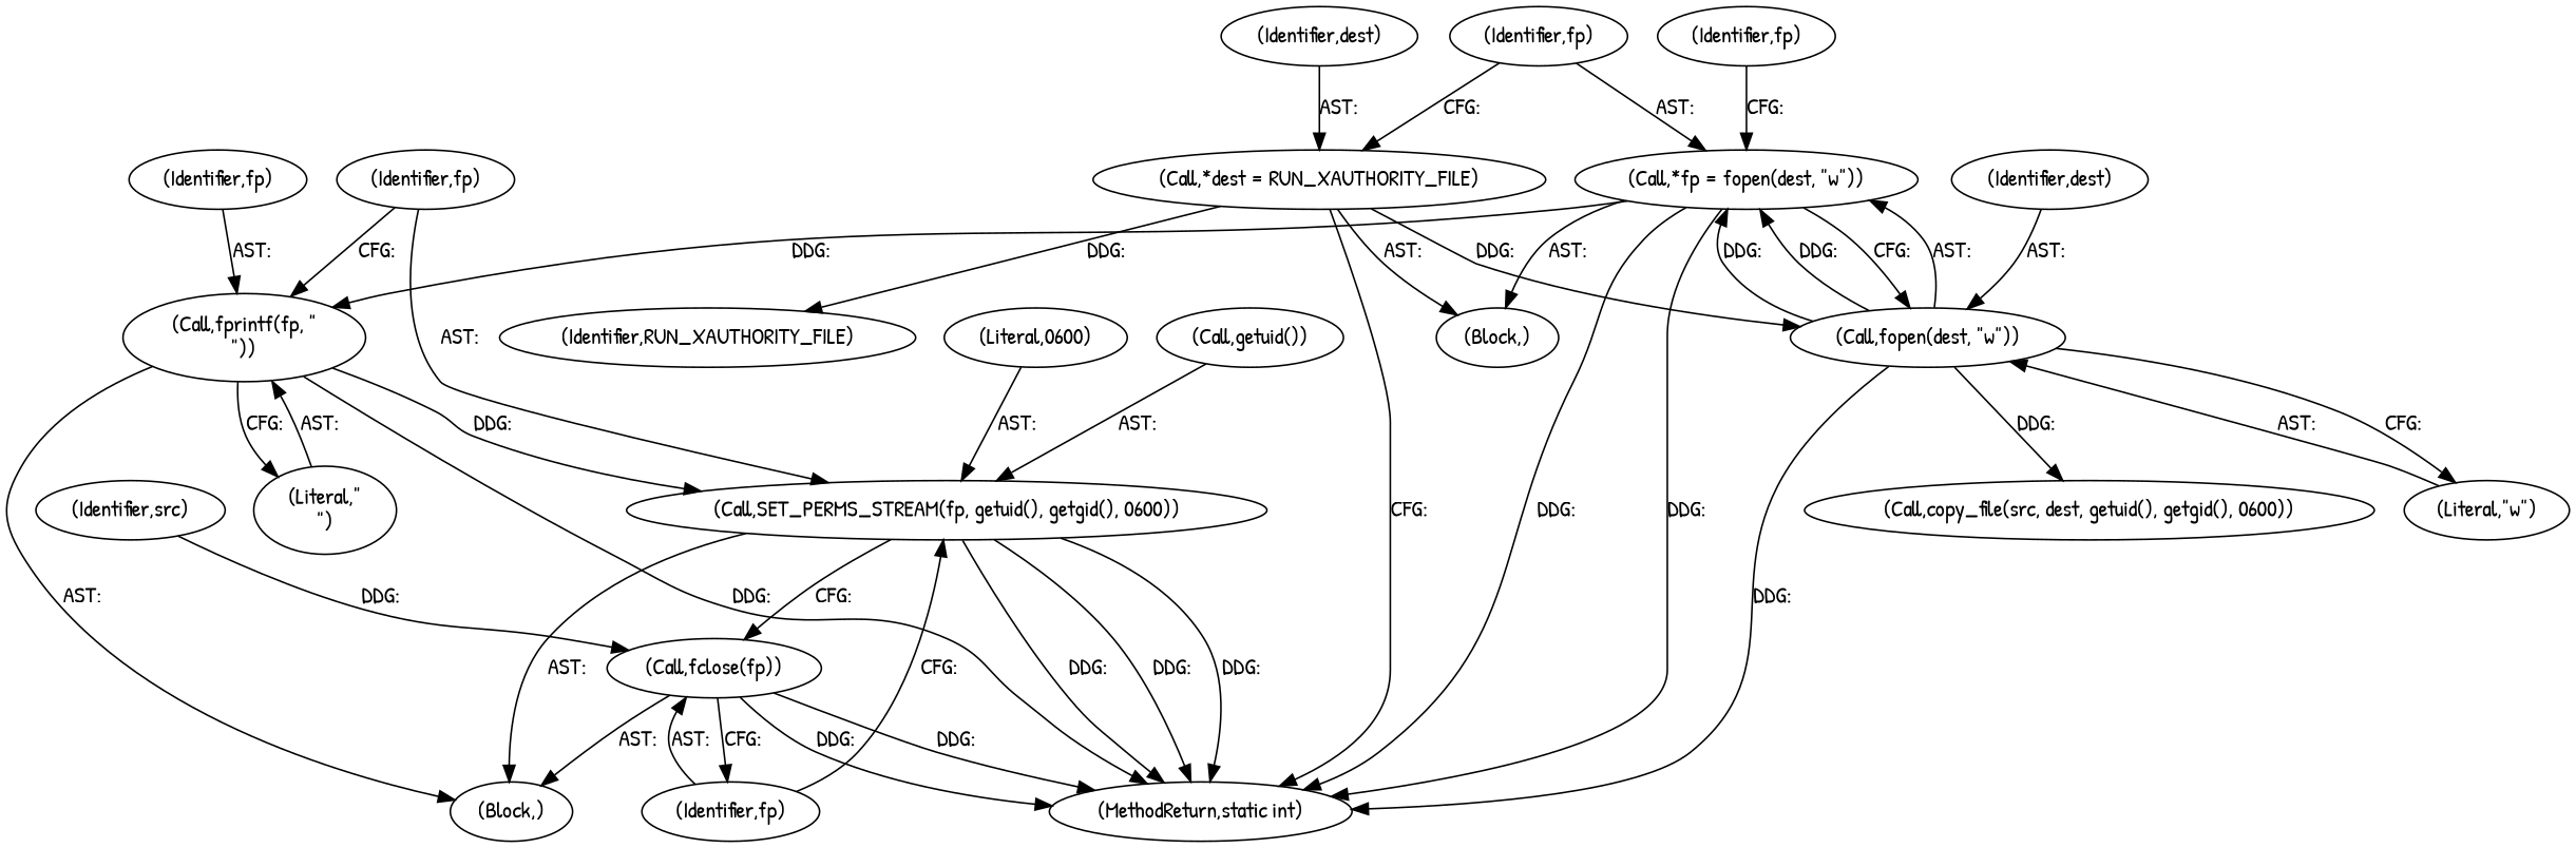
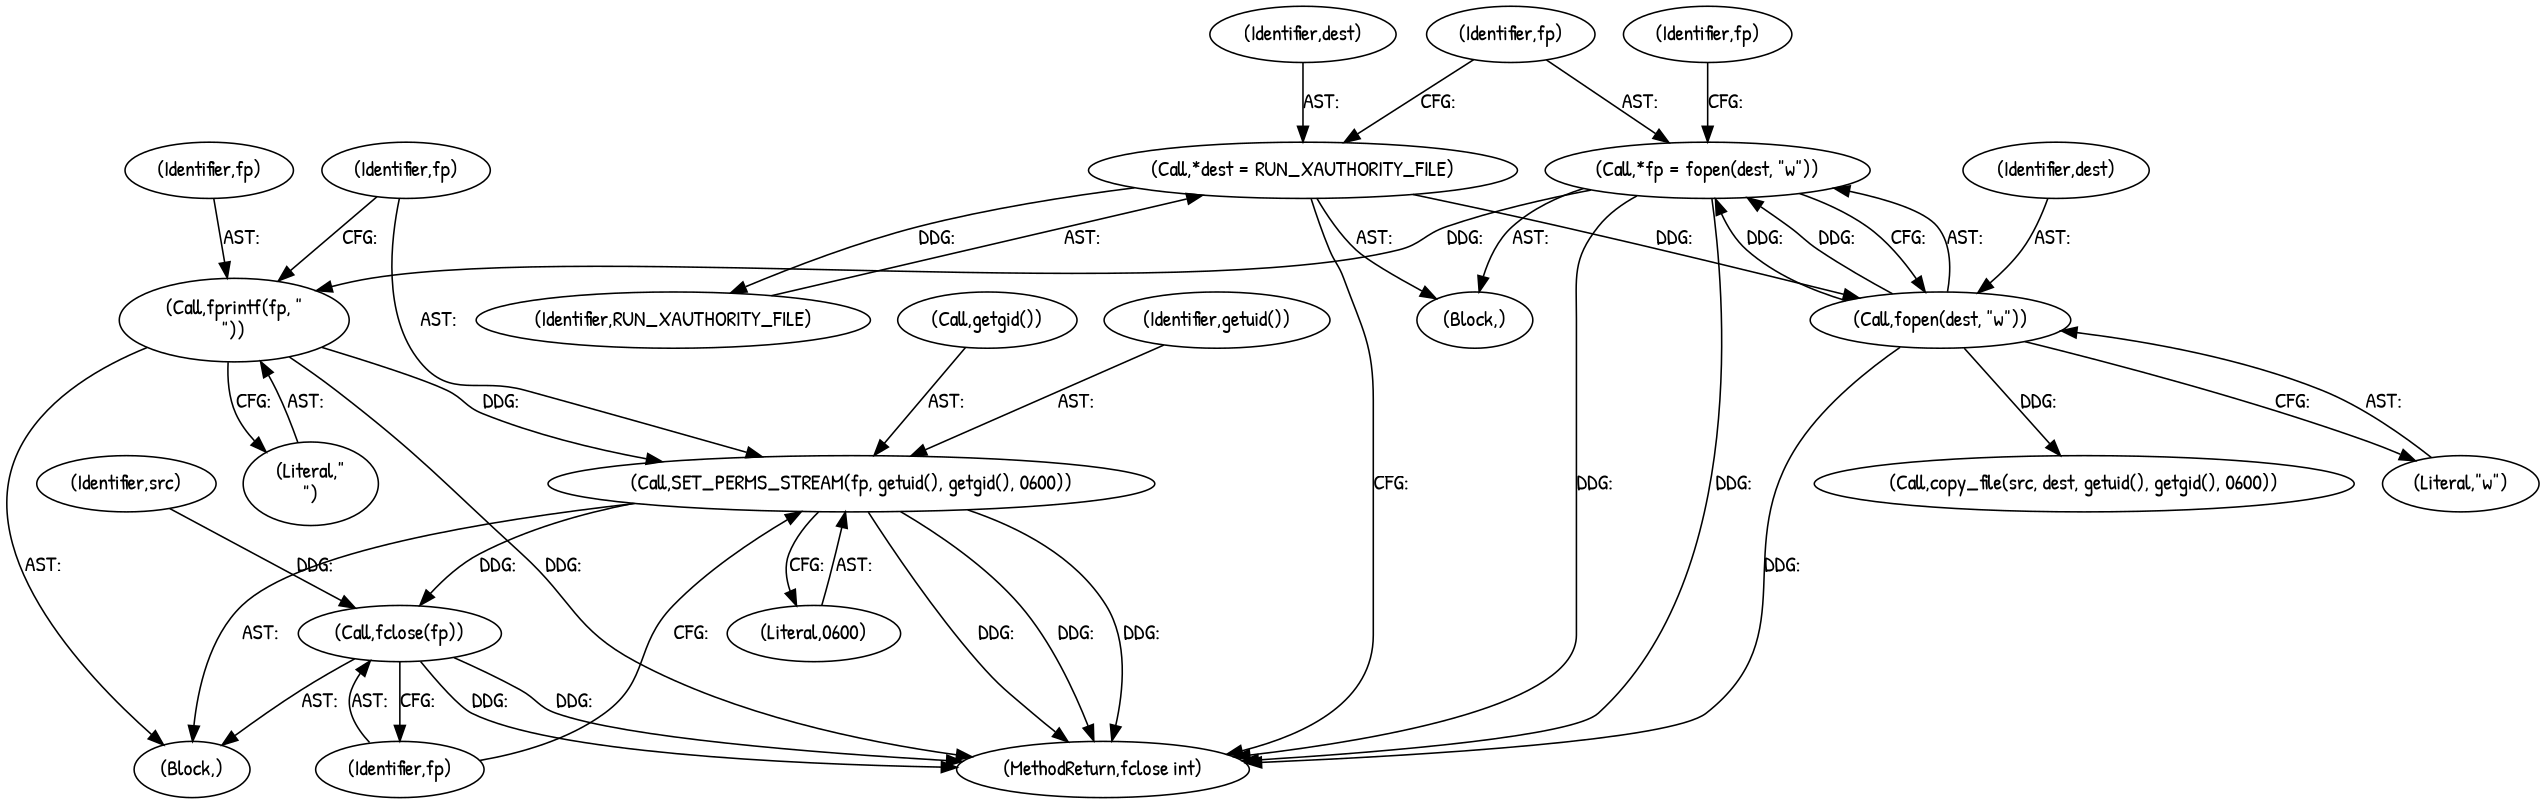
  digraph {
    fontname="Patrick Hand"
    node [fontname="Patrick Hand"]
    edge [fontname="Patrick Hand"]
    n1 [label="(Call,*fp = fopen(dest, \"w\"))"]
    n2 [label="(Call,fopen(dest, \"w\"))"]
    n3 [label="(Call,fprintf(fp, \"\n\"))"]
-   n4 [label="(MethodReturn,static int)"]
+   n4 [label="(MethodReturn,fclose int)"]
    n5 [label="(Block,)"]
    n6 [label="(Literal,\"w\")"]
    n7 [label="(Call,copy_file(src, dest, getuid(), getgid(), 0600))"]
    n8 [label="(Call,SET_PERMS_STREAM(fp, getuid(), getgid(), 0600))"]
    n9 [label="(Literal,\"\n\")"]
    n10 [label="(Block,)"]
    n11 [label="(Call,*dest = RUN_XAUTHORITY_FILE)"]
    n12 [label="(Identifier,RUN_XAUTHORITY_FILE)"]
    n13 [label="(Call,fclose(fp))"]
    n14 [label="(Literal,0600)"]
    n15 [label="(Identifier,fp)"]
    n16 [label="(Identifier,fp)"]
+   n17 [label="(Call,getgid())"]
    n18 [label="(Identifier,dest)"]
    n19 [label="(Identifier,src)"]
    n20 [label="(Identifier,fp)"]
    n21 [label="(Identifier,fp)"]
    n22 [label="(Identifier,fp)"]
-   n23 [label="(Call,getuid())"]
+   n23 [label="(Identifier,getuid())"]
    n24 [label="(Identifier,dest)"]
    n1 -> n2 [label="CFG: "]
    n1 -> n3 [label="DDG: "]
    n1 -> n4 [label="DDG: "]
    n1 -> n4 [label="DDG: "]
    n1 -> n5 [label="AST: "]
    n2 -> n1 [label="AST: "]
    n2 -> n1 [label="DDG: "]
    n2 -> n1 [label="DDG: "]
    n2 -> n4 [label="DDG: "]
    n2 -> n6 [label="CFG: "]
    n2 -> n7 [label="DDG: "]
    n3 -> n4 [label="DDG: "]
    n3 -> n8 [label="DDG: "]
    n3 -> n9 [label="CFG: "]
    n3 -> n10 [label="AST: "]
    n6 -> n2 [label="AST: "]
    n8 -> n4 [label="DDG: "]
    n8 -> n4 [label="DDG: "]
    n8 -> n4 [label="DDG: "]
    n8 -> n10 [label="AST: "]
-   n8 -> n13 [label="CFG: "]
+   n8 -> n13 [label="DDG: "]
+   n8 -> n14 [label="CFG: "]
    n9 -> n3 [label="AST: "]
    n11 -> n2 [label="DDG: "]
    n11 -> n4 [label="CFG: "]
    n11 -> n5 [label="AST: "]
    n11 -> n12 [label="DDG: "]
+   n12 -> n11 [label="AST: "]
    n13 -> n4 [label="DDG: "]
    n13 -> n4 [label="DDG: "]
    n13 -> n10 [label="AST: "]
    n13 -> n15 [label="CFG: "]
    n14 -> n8 [label="AST: "]
    n15 -> n8 [label="CFG: "]
    n15 -> n13 [label="AST: "]
    n16 -> n1 [label="AST: "]
    n16 -> n11 [label="CFG: "]
+   n17 -> n8 [label="AST: "]
    n18 -> n11 [label="AST: "]
    n19 -> n13 [label="DDG: "]
    n20 -> n3 [label="CFG: "]
    n20 -> n8 [label="AST: "]
    n21 -> n1 [label="CFG: "]
    n22 -> n3 [label="AST: "]
    n23 -> n8 [label="AST: "]
    n24 -> n2 [label="AST: "]
  }
